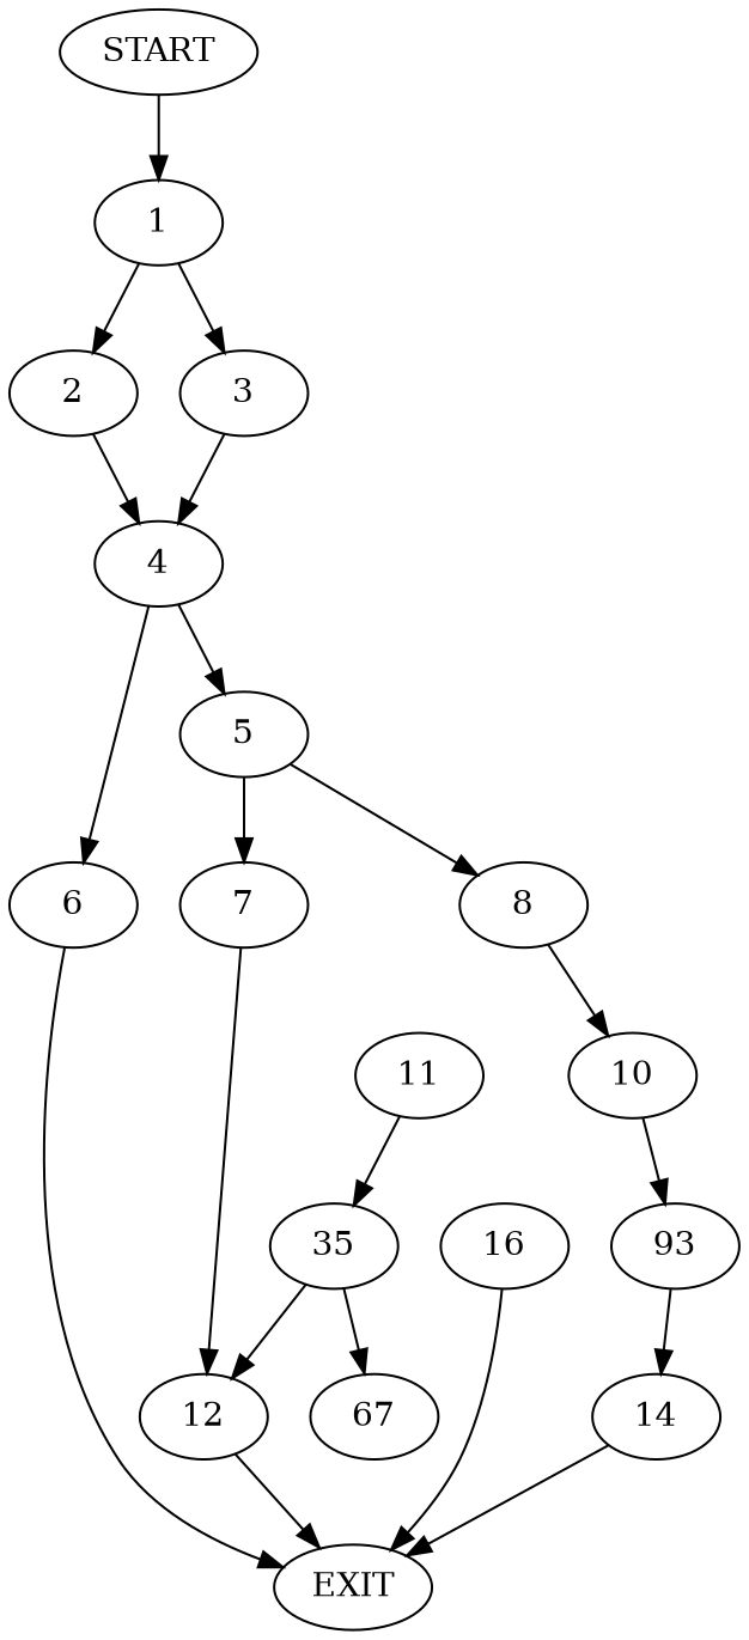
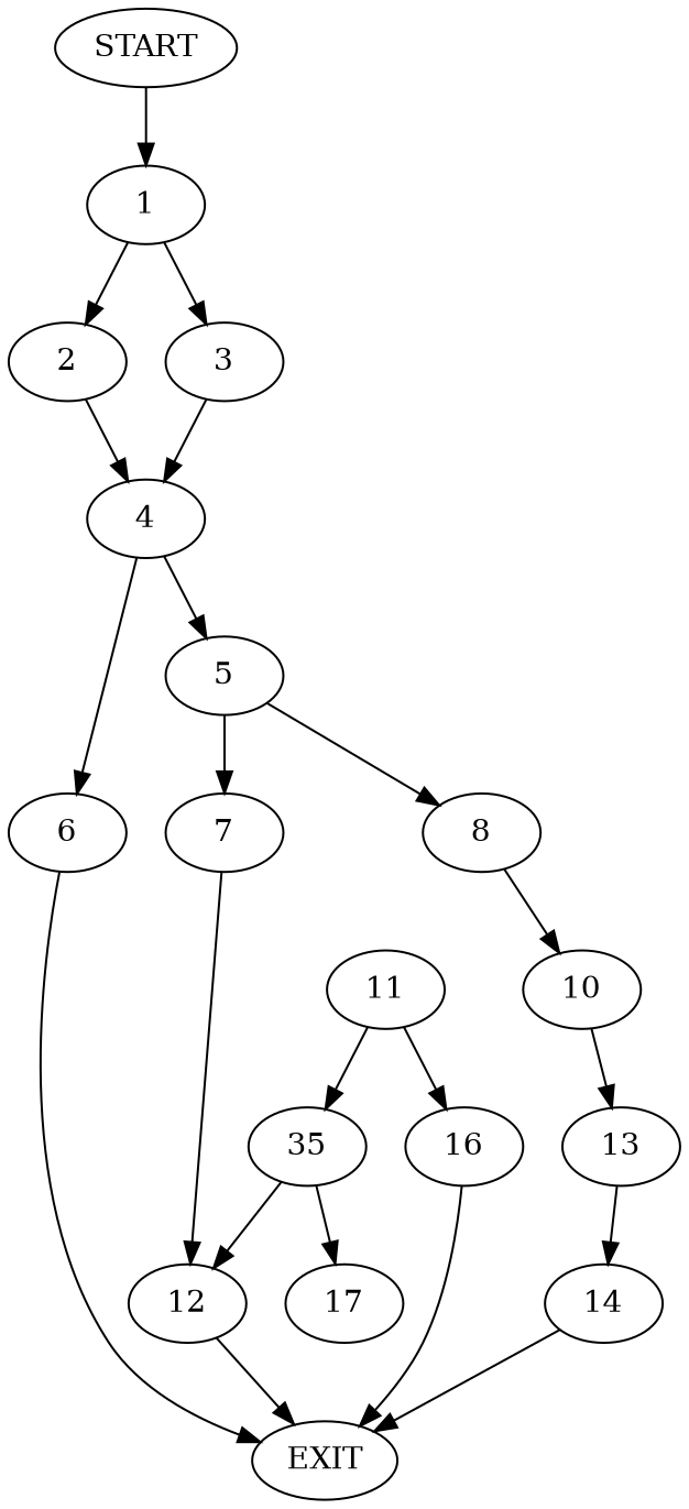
  digraph {
    n1 [label=START]
    1
    2
    3
    n5 [label=EXIT]
    4
    5
    6
    7
    8
    12
    10
    n13 [label=35]
    11
    16
-   13 [label=93]
+   13
    14
-   17 [label=67]
+   17
    n1 -> 1
    1 -> 2
    1 -> 3
    2 -> 4
    3 -> 4
    4 -> 5
    4 -> 6
    5 -> 7
    5 -> 8
    6 -> n5
    7 -> 12
    8 -> 10
    12 -> n5
    10 -> 13
    n13 -> 12
    n13 -> 17
    11 -> n13
+   11 -> 16
    16 -> n5
    13 -> 14
    14 -> n5
  }
